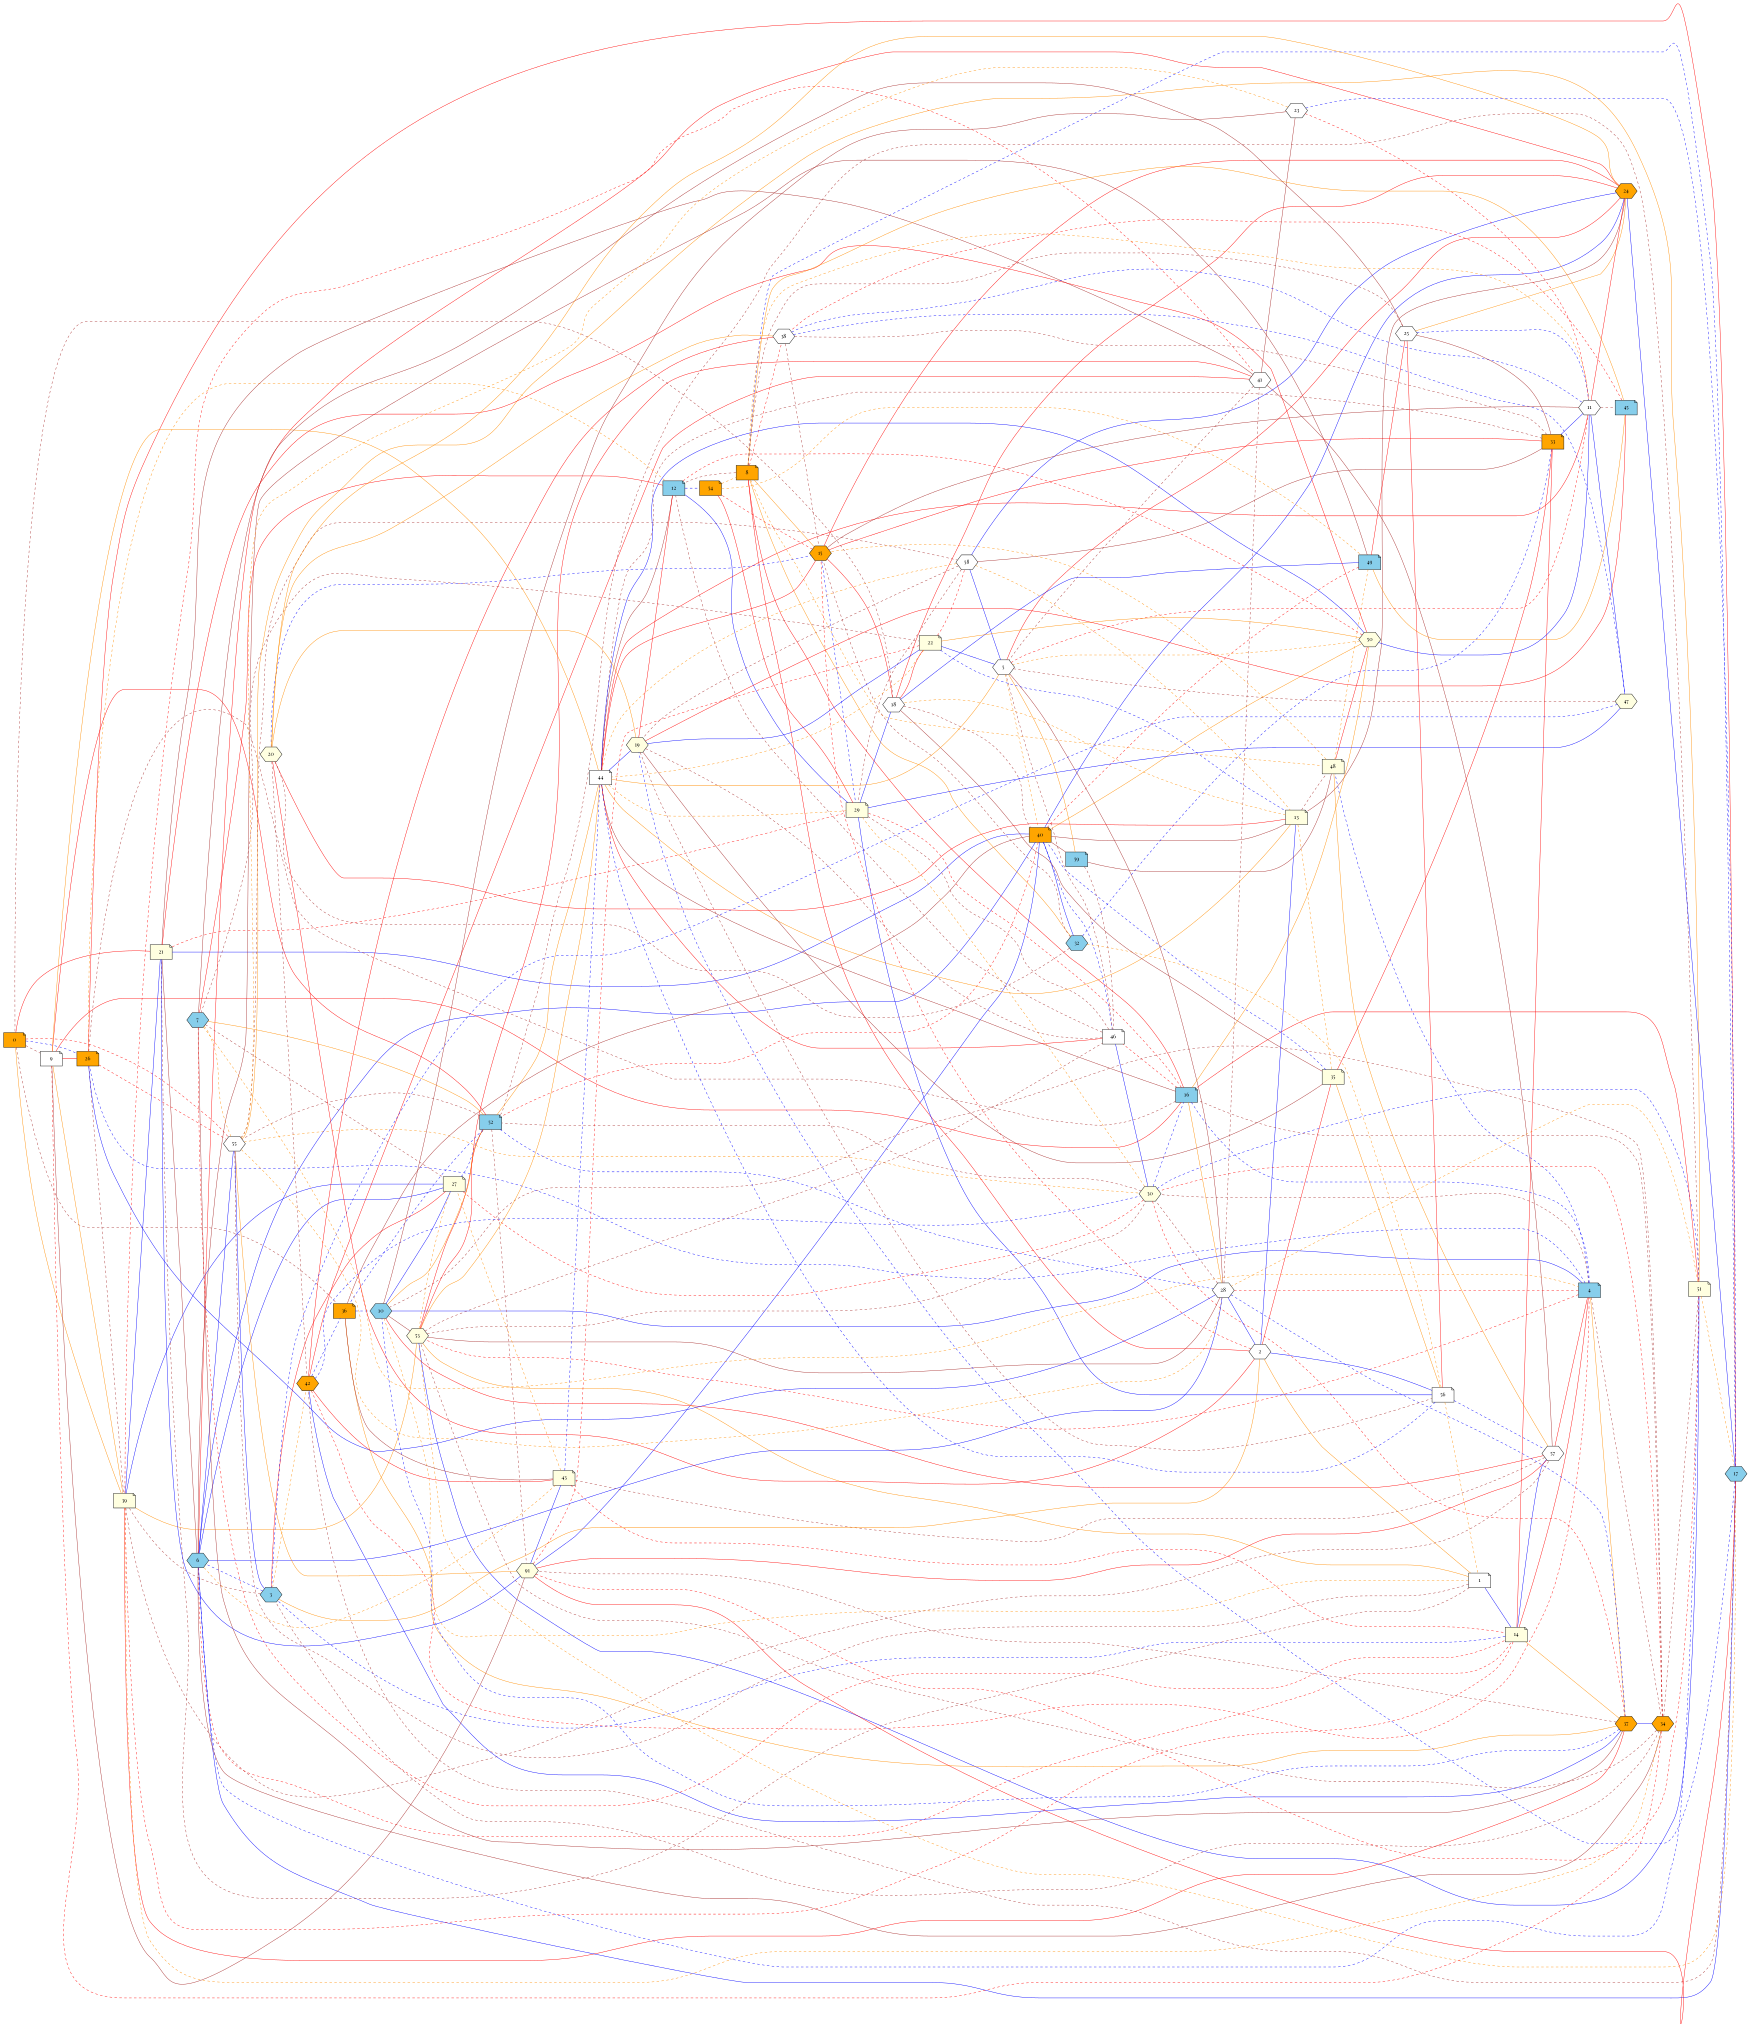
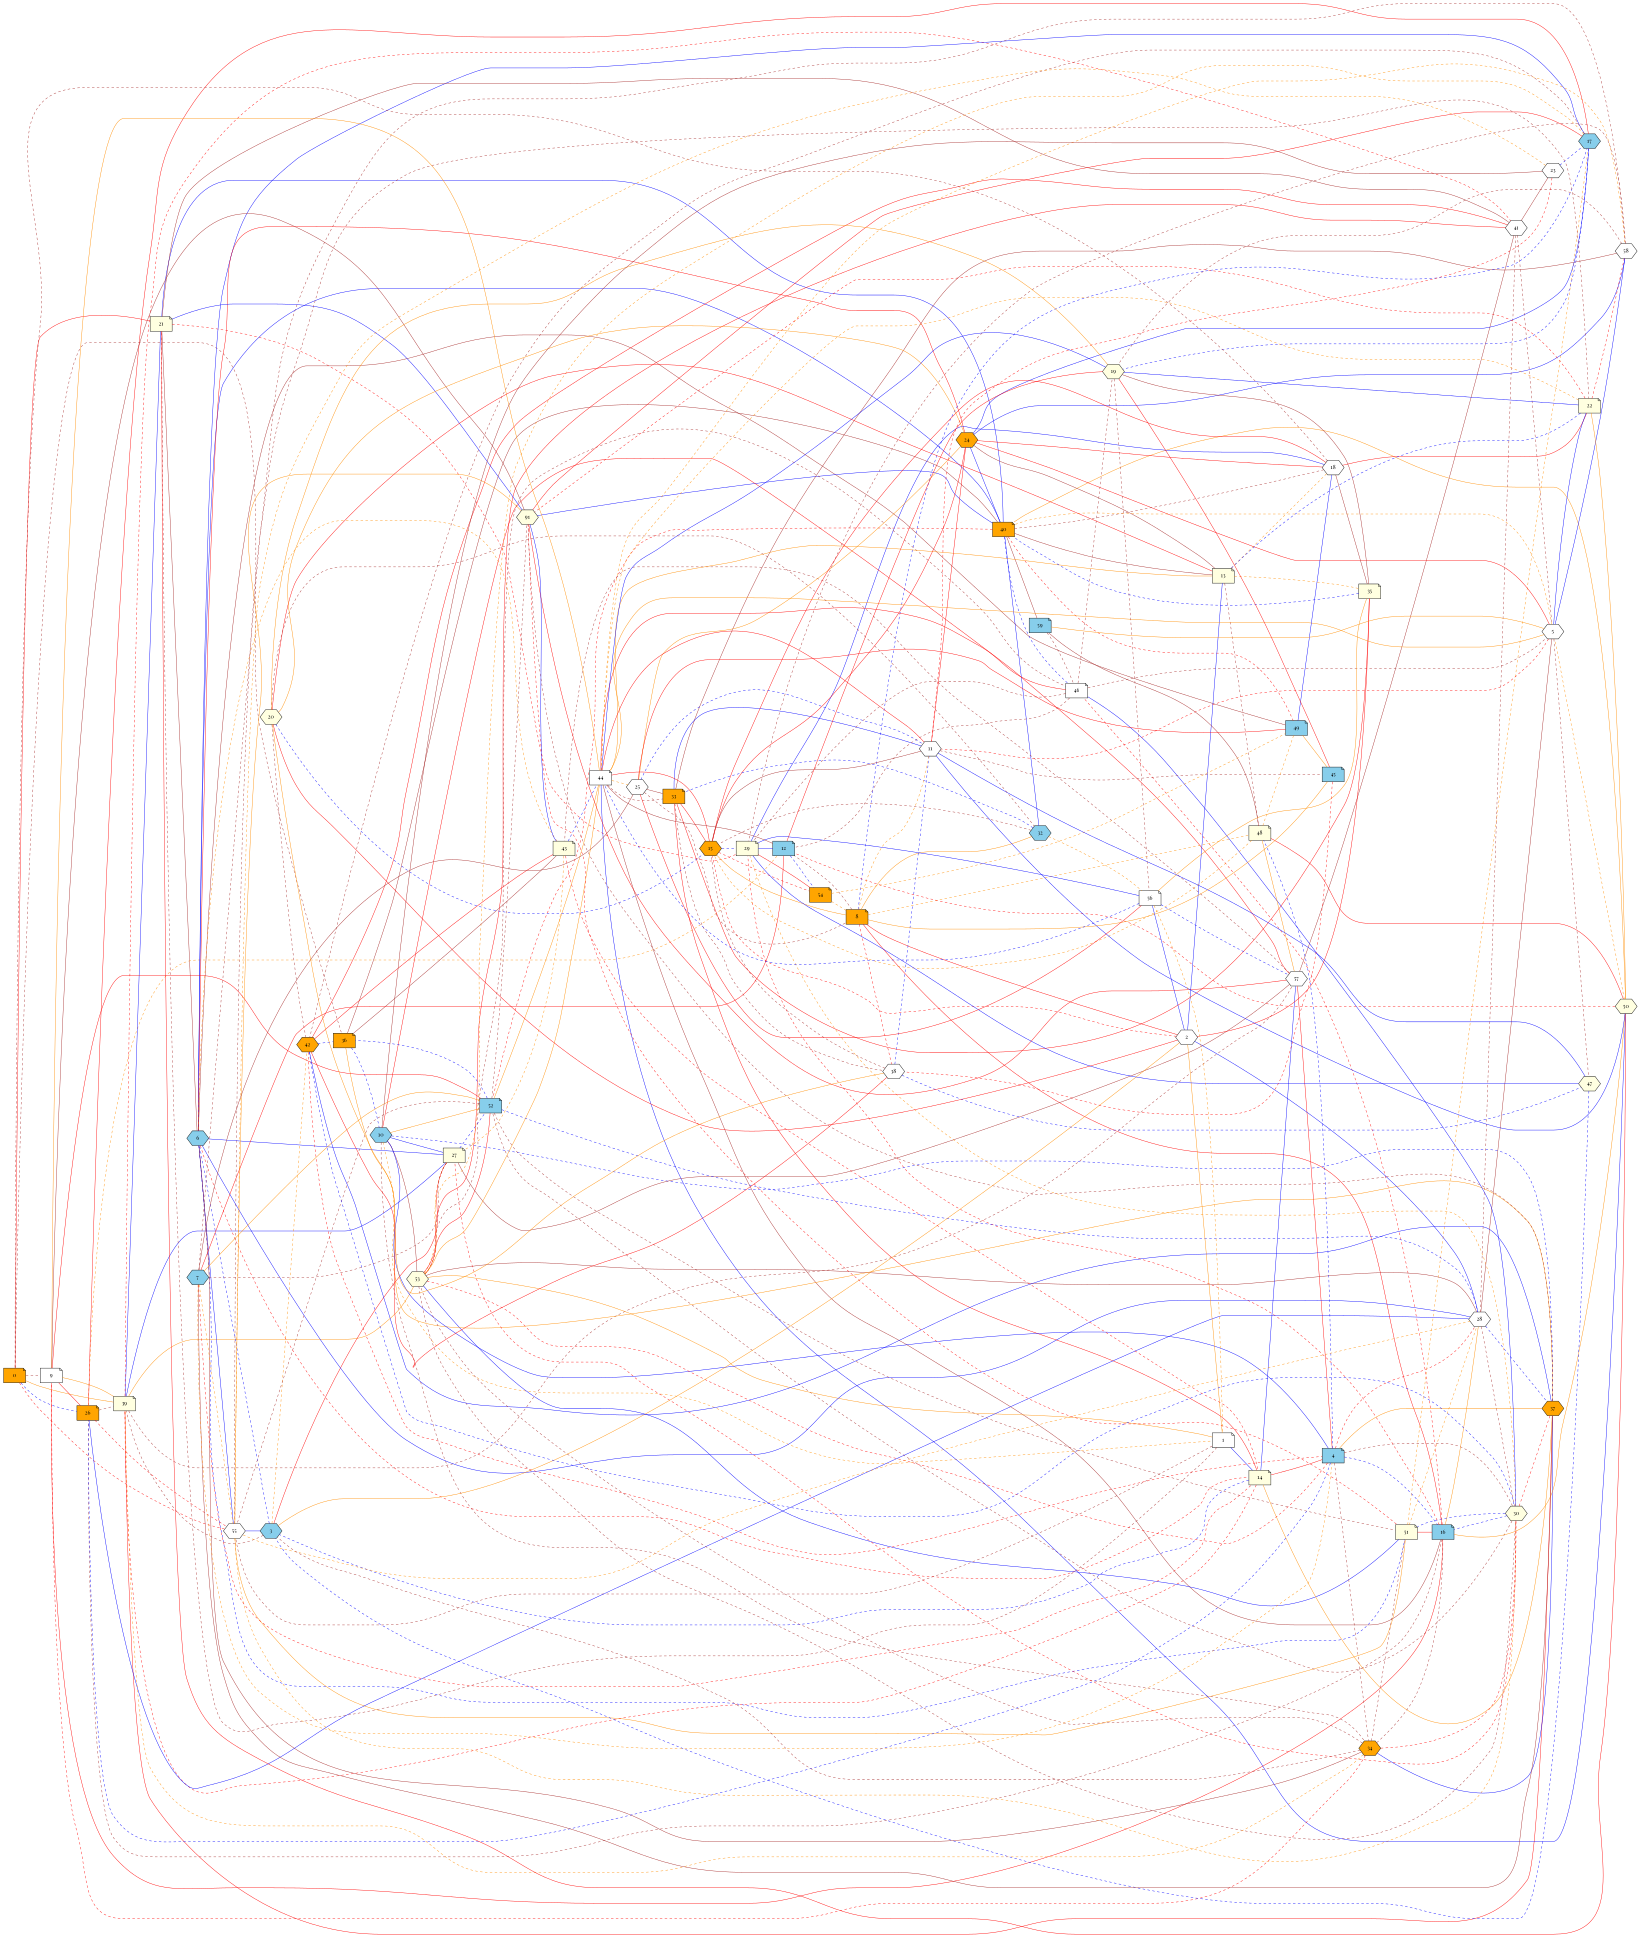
  graph {
    fontname="Playfair Display"
    rankdir=LR
    node [block=0 fillcolor=lightyellow fontname="Playfair Display" shape=note style=filled]
    edge [color=brown fontname="Playfair Display" style=dashed]
    0 [fillcolor=orange]
    9 [fillcolor=white]
    21
    26 [fillcolor=orange]
    36 [fillcolor=orange]
    39
    55 [fillcolor=white shape=hexagon]
    16 [fillcolor=skyblue]
    6 [fillcolor=skyblue shape=hexagon]
    40 [block=1 fillcolor=orange]
    29 [block=1]
    12 [block=1 fillcolor=skyblue]
    10 [fillcolor=skyblue shape=hexagon]
    53 [shape=hexagon]
    27
    37 [fillcolor=orange shape=hexagon]
    57 [fillcolor=white shape=hexagon]
    41 [fillcolor=white shape=hexagon]
    3 [fillcolor=skyblue shape=hexagon]
    30 [shape=hexagon]
    51
    58 [block=1 fillcolor=white shape=hexagon]
    1 [fillcolor=white]
    14
    4 [fillcolor=skyblue]
    33 [block=1 fillcolor=orange]
    28 [fillcolor=white shape=hexagon]
    52 [fillcolor=skyblue]
    46 [block=1 fillcolor=white]
    2 [block=1 fillcolor=white shape=hexagon]
    8 [block=1 fillcolor=orange]
    13 [block=1]
    15 [block=1 fillcolor=orange shape=hexagon]
    42 [fillcolor=orange shape=hexagon]
    48 [block=1]
    17 [fillcolor=skyblue shape=hexagon]
    32 [block=1 fillcolor=skyblue shape=hexagon]
    38 [block=1 fillcolor=white shape=hexagon]
    24 [block=1 fillcolor=orange shape=hexagon]
    18 [block=1 fillcolor=white shape=hexagon]
    35 [block=1]
    44 [block=1 fillcolor=white]
    54 [block=1 fillcolor=orange]
    34 [fillcolor=orange shape=hexagon]
    49 [block=1 fillcolor=skyblue]
    43
    5 [block=1 fillcolor=white shape=hexagon]
    n48 [label=91 shape=hexagon]
    50 [block=1 shape=hexagon]
    59 [block=1 fillcolor=skyblue]
    11 [block=1 fillcolor=white shape=hexagon]
    22 [block=1]
    47 [block=1 shape=hexagon]
    45 [block=1 fillcolor=skyblue]
    19 [block=1 shape=hexagon]
    25 [block=1 fillcolor=white shape=hexagon]
    7 [fillcolor=skyblue shape=hexagon]
    56 [block=1 fillcolor=white]
    20 [block=1 shape=hexagon]
    23 [fillcolor=white shape=hexagon]
    0 -- 9
    0 -- 21 [color=red style=solid]
    0 -- 26 [color=blue]
    0 -- 36
    0 -- 39 [color=darkorange style=solid]
    0 -- 55 [color=red]
    9 -- 26 [color=red style=solid]
    9 -- 39 [color=darkorange style=solid]
    9 -- 16 [color=red style=solid]
    21 -- 6 [style=solid]
    21 -- 40 [color=blue style=solid]
    21 -- 29 [color=red]
    26 -- 39
    26 -- 55 [color=red]
    26 -- 12 [color=darkorange]
    36 -- 10 [color=blue]
    39 -- 21 [color=blue style=solid]
    39 -- 53 [color=darkorange style=solid]
    39 -- 27 [color=blue style=solid]
    39 -- 37 [color=red style=solid]
    39 -- 57
    39 -- 41 [color=red]
    55 -- 3 [color=blue style=solid]
    55 -- 30 [color=darkorange]
    55 -- 51 [color=darkorange style=solid]
    55 -- 58
    16 -- 26
    16 -- 29 [color=red]
    16 -- 28 [color=darkorange style=solid]
    16 -- 46 [color=red]
    16 -- 8 [color=red style=solid]
    16 -- 44 [style=solid]
    6 -- 55 [color=blue style=solid]
    6 -- 40 [color=blue style=solid]
    6 -- 51 [color=blue]
    6 -- 14 [color=red]
    6 -- 17 [color=blue style=solid]
    6 -- 24 [color=red style=solid]
    6 -- 34 [style=solid]
    6 -- 49 [style=solid]
    40 -- 36 [style=solid]
    40 -- 52 [color=red]
    40 -- 46 [color=blue]
    40 -- 13 [style=solid]
    40 -- 32 [color=blue style=solid]
    40 -- 49 [color=red]
    40 -- n48 [color=blue style=solid]
    40 -- 50 [color=darkorange style=solid]
    40 -- 59 [style=solid]
    29 -- 12 [color=blue style=solid]
    29 -- 18 [color=blue style=solid]
    29 -- 54 [color=red style=solid]
    12 -- 54 [color=blue]
    10 -- 53 [style=solid]
    10 -- 27 [color=blue style=solid]
    10 -- 57 [color=red style=solid]
    10 -- 1 [color=darkorange]
    10 -- 34
    53 -- 27 [color=darkorange]
    53 -- 30
    53 -- 51 [color=blue style=solid]
    53 -- 28 [style=solid]
    53 -- 52 [color=red style=solid]
    53 -- 46
    27 -- 6 [color=blue style=solid]
    27 -- 52 [color=blue]
    37 -- 36 [color=darkorange style=solid]
    37 -- 10 [color=blue]
    37 -- 34 [color=blue style=solid]
    37 -- n48
+   57 -- 27 [style=solid]
    57 -- 4 [color=red style=solid]
    57 -- 43
    41 -- 21 [style=solid]
    41 -- 53 [color=red style=solid]
    41 -- 57 [style=solid]
    41 -- 42 [color=red style=solid]
    41 -- 5
    41 -- 23 [style=solid]
    3 -- 39
    3 -- 6 [color=blue]
    3 -- 27 [color=red style=solid]
    3 -- 42 [color=darkorange]
    30 -- 16 [color=blue]
    30 -- 29 [color=darkorange]
    30 -- 27 [color=red]
    30 -- 37 [color=red]
    30 -- 51 [color=blue]
    30 -- 52
    51 -- 16 [color=red style=solid]
    51 -- 28 [color=darkorange]
    51 -- 17 [color=darkorange]
    58 -- 29
    58 -- 33 [style=solid]
-   58 -- 13 [color=darkorange]
    58 -- 5 [color=blue style=solid]
    58 -- 19
    1 -- 21
    1 -- 55
    1 -- 53 [color=darkorange style=solid]
    1 -- 14 [color=blue style=solid]
    14 -- 39 [color=red]
    14 -- 37 [color=darkorange style=solid]
    14 -- 57 [color=blue style=solid]
    14 -- 3 [color=blue]
    14 -- 4 [color=red style=solid]
    14 -- 33 [color=red style=solid]
    4 -- 26 [color=blue]
    4 -- 16 [color=blue]
    4 -- 10 [color=blue style=solid]
    4 -- 53 [color=red]
    4 -- 37 [color=darkorange style=solid]
    4 -- 30
    4 -- 28 [color=red]
    4 -- 48 [color=blue]
    4 -- 34
    33 -- 15 [color=red style=solid]
    33 -- 38
    33 -- 11 [color=blue style=solid]
    28 -- 26 [color=blue style=solid]
    28 -- 55 [color=darkorange]
    28 -- 6 [color=blue style=solid]
    28 -- 37 [color=blue]
    28 -- 41
    28 -- 30
    28 -- 2 [color=blue style=solid]
    28 -- 5 [style=solid]
    52 -- 9 [color=red style=solid]
    52 -- 36 [color=blue]
    52 -- 55
    52 -- 10 [color=darkorange style=solid]
    52 -- 51
    52 -- 28 [color=blue]
    52 -- n48
    46 -- 29
    46 -- 12
    46 -- 30 [color=blue style=solid]
    46 -- 5
    46 -- 19
    2 -- 3 [color=darkorange style=solid]
    2 -- 1 [color=darkorange style=solid]
    2 -- 8 [color=red style=solid]
    2 -- 13 [color=blue style=solid]
    2 -- 15 [color=red]
    8 -- 12
    8 -- 48 [color=darkorange]
    8 -- 17 [color=blue]
    8 -- 32 [color=darkorange style=solid]
    8 -- 38 [color=red]
    13 -- 48
    13 -- 24 [style=solid]
    13 -- 18 [color=darkorange]
    13 -- 35 [color=darkorange]
    13 -- 44 [color=darkorange style=solid]
    15 -- 29 [color=blue]
    15 -- 8 [color=darkorange style=solid]
    15 -- 24 [color=red style=solid]
    15 -- 44 [color=red style=solid]
    15 -- 54 [color=red]
    42 -- 36 [color=blue]
    42 -- 37 [color=blue style=solid]
    42 -- 30 [color=blue]
    42 -- 4 [color=red]
    42 -- 43 [color=red style=solid]
    48 -- 57 [color=darkorange style=solid]
    48 -- 15 [color=darkorange]
    48 -- 49 [color=darkorange]
    48 -- 50 [color=red style=solid]
    48 -- 59 [style=solid]
    17 -- 26 [color=red style=solid]
    17 -- 53 [color=darkorange]
    17 -- 42
    17 -- n48 [color=red style=solid]
    17 -- 19 [color=blue]
    32 -- 33 [color=blue]
    32 -- 15
    32 -- 56 [color=darkorange]
    38 -- 15
    38 -- 42 [color=red style=solid]
    38 -- 11 [color=blue]
    38 -- 47 [color=blue]
    24 -- 40 [color=blue style=solid]
    24 -- 58 [color=blue style=solid]
    24 -- 17 [color=blue style=solid]
    24 -- 18 [color=red style=solid]
    24 -- 5 [color=red style=solid]
    24 -- 25 [color=darkorange style=solid]
    18 -- 0
    18 -- 40
    18 -- 15 [color=red style=solid]
    18 -- 35 [style=solid]
    18 -- 22 [color=red style=solid]
    35 -- 40 [color=blue]
    35 -- 33 [color=red style=solid]
    35 -- 2 [color=red style=solid]
    35 -- 19 [style=solid]
    35 -- 56 [color=darkorange style=solid]
    44 -- 9 [color=darkorange style=solid]
    44 -- 12 [style=solid]
    44 -- 53 [color=darkorange style=solid]
    44 -- 58 [color=darkorange]
    44 -- 33
    44 -- 52 [color=darkorange style=solid]
    44 -- 46 [color=red style=solid]
    44 -- 5 [color=darkorange style=solid]
    44 -- 50 [color=blue style=solid]
    44 -- 11 [color=red style=solid]
    44 -- 19 [color=blue style=solid]
-   44 -- 29 [color=darkorange]
+   44 -- 25 [color=darkorange]
    54 -- 8 [color=darkorange]
    54 -- 49 [color=darkorange]
    34 -- 9 [color=red]
    34 -- 39 [color=darkorange]
    34 -- 16
    34 -- 53
    34 -- 3
    34 -- 30 [color=red]
    34 -- 51
    49 -- 18 [color=blue style=solid]
    49 -- 45 [color=darkorange style=solid]
    49 -- 25 [color=red style=solid]
    43 -- 36 [style=solid]
    43 -- 6 [color=darkorange]
    43 -- 27 [color=darkorange]
    43 -- 14 [color=red]
    43 -- 44 [color=blue]
    5 -- 40 [color=darkorange]
    5 -- 11 [color=red]
    5 -- 22 [color=blue style=solid]
    5 -- 47
    n48 -- 9 [style=solid]
    n48 -- 21 [color=blue style=solid]
    n48 -- 55 [color=darkorange style=solid]
    n48 -- 57 [color=red style=solid]
    n48 -- 51 [color=red]
    n48 -- 43 [color=blue style=solid]
    50 -- 21 [color=red style=solid]
    50 -- 16 [color=darkorange style=solid]
    50 -- 12 [color=red]
    50 -- 5 [color=darkorange]
    50 -- 11 [color=blue style=solid]
    59 -- 46
    59 -- 5 [color=darkorange style=solid]
    11 -- 8 [color=darkorange]
    11 -- 15 [style=solid]
    11 -- 24 [color=red style=solid]
    11 -- 47 [color=blue style=solid]
    11 -- 45
    22 -- 58 [color=red]
    22 -- 13 [color=blue]
    22 -- 44 [color=darkorange]
    22 -- n48 [color=red]
    22 -- 50 [color=darkorange style=solid]
    22 -- 19 [color=blue style=solid]
    47 -- 29 [color=blue style=solid]
    47 -- 3 [color=blue]
    45 -- 8 [color=darkorange style=solid]
    45 -- 38 [color=red]
    19 -- 12 [color=red style=solid]
    19 -- 45 [color=red style=solid]
    19 -- 56
    25 -- 33 [style=solid]
    25 -- 8
    25 -- 11 [color=blue]
    25 -- 56 [color=red style=solid]
    7 -- 55 [color=darkorange]
    7 -- 12 [color=red style=solid]
    7 -- 27
    7 -- 37 [style=solid]
    7 -- 14 [color=red]
    7 -- 4 [color=darkorange]
    7 -- 52 [color=darkorange style=solid]
    7 -- 22
    7 -- 25 [style=solid]
    56 -- 29 [color=blue style=solid]
    56 -- 57 [color=blue]
    56 -- 1 [color=darkorange]
    56 -- 2 [color=blue style=solid]
    56 -- 44 [color=blue]
    20 -- 2 [color=red style=solid]
    20 -- 13 [color=red style=solid]
    20 -- 15 [color=blue]
    20 -- 42
    20 -- 32
    20 -- 38 [color=darkorange style=solid]
    20 -- 24 [color=darkorange style=solid]
    20 -- 19 [color=darkorange style=solid]
    23 -- 55 [color=darkorange]
    23 -- 10 [style=solid]
    23 -- 17 [color=blue]
    23 -- 11 [color=red]
  }
